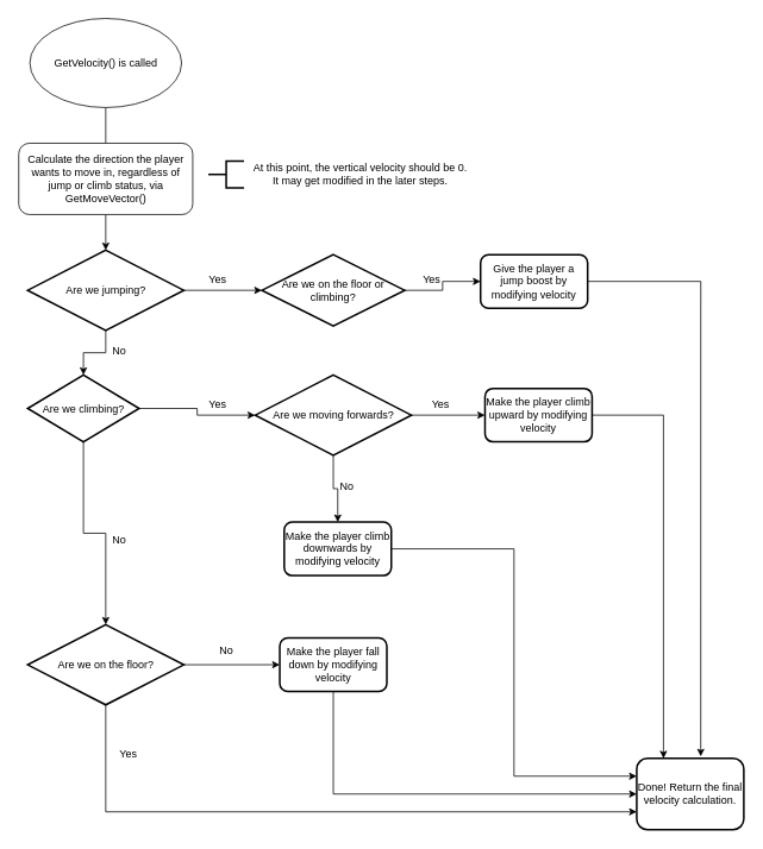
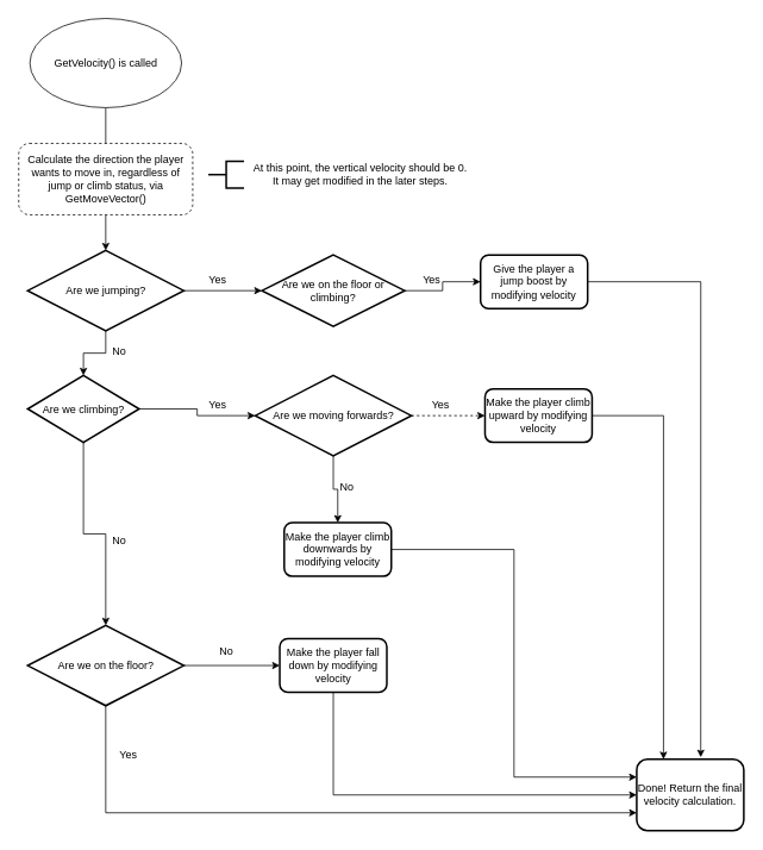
  <mxCell id="0" />
  <mxCell id="1" parent="0" />
  <mxCell id="2" value="" style="edgeStyle=orthogonalEdgeStyle;rounded=0;orthogonalLoop=1;jettySize=auto;html=1;labelBackgroundColor=none;fontColor=default;endArrow=none;" edge="1" parent="1" source="3" target="5"><mxGeometry relative="1" as="geometry" /></mxCell>
  <mxCell id="3" value="&lt;div&gt;GetVelocity() is called&lt;br&gt;&lt;/div&gt;" style="verticalLabelPosition=middle;verticalAlign=middle;html=1;shape=mxgraph.flowchart.on-page_reference;labelPosition=center;align=center;labelBackgroundColor=none;" vertex="1" parent="1"><mxGeometry x="33" y="20" width="170" height="100" as="geometry" /></mxCell>
  <mxCell id="4" value="" style="edgeStyle=orthogonalEdgeStyle;rounded=0;orthogonalLoop=1;jettySize=auto;html=1;labelBackgroundColor=none;fontColor=default;" edge="1" parent="1" source="5" target="8"><mxGeometry relative="1" as="geometry" /></mxCell>
- <mxCell id="5" value="Calculate the direction the player wants to move in, regardless of jump or climb status, via GetMoveVector()" style="rounded=1;whiteSpace=wrap;html=1;labelBackgroundColor=none;" vertex="1" parent="1"><mxGeometry x="20.5" y="160" width="195" height="80" as="geometry" /></mxCell>
+ <mxCell id="5" value="Calculate the direction the player wants to move in, regardless of jump or climb status, via GetMoveVector()" style="rounded=1;whiteSpace=wrap;html=1;labelBackgroundColor=none;dashed=1;" vertex="1" parent="1"><mxGeometry x="20.5" y="160" width="195" height="80" as="geometry" /></mxCell>
  <mxCell id="6" value="" style="edgeStyle=orthogonalEdgeStyle;rounded=0;orthogonalLoop=1;jettySize=auto;html=1;" edge="1" parent="1" source="8" target="10"><mxGeometry relative="1" as="geometry" /></mxCell>
  <mxCell id="7" value="" style="edgeStyle=orthogonalEdgeStyle;rounded=0;orthogonalLoop=1;jettySize=auto;html=1;" edge="1" parent="1" source="8" target="17"><mxGeometry relative="1" as="geometry" /></mxCell>
  <mxCell id="8" value="&lt;div&gt;Are we jumping?&lt;/div&gt;" style="strokeWidth=2;html=1;shape=mxgraph.flowchart.decision;whiteSpace=wrap;labelBackgroundColor=none;" vertex="1" parent="1"><mxGeometry x="30.5" y="280" width="175" height="90" as="geometry" /></mxCell>
  <mxCell id="9" value="" style="edgeStyle=orthogonalEdgeStyle;rounded=0;orthogonalLoop=1;jettySize=auto;html=1;" edge="1" parent="1" source="10" target="13"><mxGeometry relative="1" as="geometry" /></mxCell>
  <mxCell id="10" value="Are we on the floor or climbing?" style="rhombus;whiteSpace=wrap;html=1;strokeWidth=2;labelBackgroundColor=none;" vertex="1" parent="1"><mxGeometry x="293" y="285" width="160" height="80" as="geometry" /></mxCell>
  <mxCell id="11" value="Yes" style="text;html=1;align=center;verticalAlign=middle;resizable=0;points=[];autosize=1;strokeColor=none;fillColor=none;" vertex="1" parent="1"><mxGeometry x="223" y="298" width="40" height="30" as="geometry" /></mxCell>
  <mxCell id="12" style="edgeStyle=orthogonalEdgeStyle;rounded=0;orthogonalLoop=1;jettySize=auto;html=1;entryX=0.598;entryY=-0.027;entryDx=0;entryDy=0;entryPerimeter=0;" edge="1" parent="1" source="13" target="33"><mxGeometry relative="1" as="geometry"><mxPoint x="773" y="890" as="targetPoint" /></mxGeometry></mxCell>
  <mxCell id="13" value="Give the player a jump boost by modifying velocity" style="rounded=1;whiteSpace=wrap;html=1;strokeWidth=2;labelBackgroundColor=none;" vertex="1" parent="1"><mxGeometry x="538" y="285" width="120" height="60" as="geometry" /></mxCell>
  <mxCell id="14" value="Yes" style="text;html=1;align=center;verticalAlign=middle;resizable=0;points=[];autosize=1;strokeColor=none;fillColor=none;" vertex="1" parent="1"><mxGeometry x="463" y="298" width="40" height="30" as="geometry" /></mxCell>
  <mxCell id="15" value="" style="edgeStyle=orthogonalEdgeStyle;rounded=0;orthogonalLoop=1;jettySize=auto;html=1;" edge="1" parent="1" source="17" target="21"><mxGeometry relative="1" as="geometry" /></mxCell>
  <mxCell id="16" value="" style="edgeStyle=orthogonalEdgeStyle;rounded=0;orthogonalLoop=1;jettySize=auto;html=1;" edge="1" parent="1" source="17" target="25"><mxGeometry relative="1" as="geometry" /></mxCell>
  <mxCell id="17" value="Are we climbing?" style="strokeWidth=2;html=1;shape=mxgraph.flowchart.decision;whiteSpace=wrap;labelBackgroundColor=none;" vertex="1" parent="1"><mxGeometry x="30.5" y="420" width="125" height="75" as="geometry" /></mxCell>
  <mxCell id="18" value="No" style="text;html=1;align=center;verticalAlign=middle;resizable=0;points=[];autosize=1;strokeColor=none;fillColor=none;" vertex="1" parent="1"><mxGeometry x="113" y="378" width="40" height="30" as="geometry" /></mxCell>
  <mxCell id="19" value="" style="edgeStyle=orthogonalEdgeStyle;rounded=0;orthogonalLoop=1;jettySize=auto;html=1;" edge="1" parent="1" source="21" target="33"><mxGeometry relative="1" as="geometry"><Array as="points"><mxPoint x="118" y="910" /></Array></mxGeometry></mxCell>
  <mxCell id="20" value="" style="edgeStyle=orthogonalEdgeStyle;rounded=0;orthogonalLoop=1;jettySize=auto;html=1;" edge="1" parent="1" source="21" target="36"><mxGeometry relative="1" as="geometry" /></mxCell>
  <mxCell id="21" value="Are we on the floor?" style="strokeWidth=2;html=1;shape=mxgraph.flowchart.decision;whiteSpace=wrap;labelBackgroundColor=none;" vertex="1" parent="1"><mxGeometry x="30.5" y="700" width="175" height="90" as="geometry" /></mxCell>
  <mxCell id="22" value="No" style="text;html=1;align=center;verticalAlign=middle;resizable=0;points=[];autosize=1;strokeColor=none;fillColor=none;" vertex="1" parent="1"><mxGeometry x="113" y="590" width="40" height="30" as="geometry" /></mxCell>
- <mxCell id="23" value="" style="edgeStyle=orthogonalEdgeStyle;rounded=0;orthogonalLoop=1;jettySize=auto;html=1;" edge="1" parent="1" source="25" target="28"><mxGeometry relative="1" as="geometry" /></mxCell>
+ <mxCell id="23" value="" style="edgeStyle=orthogonalEdgeStyle;rounded=0;orthogonalLoop=1;jettySize=auto;html=1;dashed=1;" edge="1" parent="1" source="25" target="28"><mxGeometry relative="1" as="geometry" /></mxCell>
  <mxCell id="24" value="" style="edgeStyle=orthogonalEdgeStyle;rounded=0;orthogonalLoop=1;jettySize=auto;html=1;" edge="1" parent="1" source="25" target="31"><mxGeometry relative="1" as="geometry" /></mxCell>
  <mxCell id="25" value="Are we moving forwards?" style="strokeWidth=2;html=1;shape=mxgraph.flowchart.decision;whiteSpace=wrap;labelBackgroundColor=none;" vertex="1" parent="1"><mxGeometry x="285.5" y="420" width="175" height="90" as="geometry" /></mxCell>
  <mxCell id="26" value="&lt;div&gt;Yes&lt;/div&gt;" style="text;html=1;align=center;verticalAlign=middle;resizable=0;points=[];autosize=1;strokeColor=none;fillColor=none;" vertex="1" parent="1"><mxGeometry x="223" y="438" width="40" height="30" as="geometry" /></mxCell>
  <mxCell id="27" style="edgeStyle=orthogonalEdgeStyle;rounded=0;orthogonalLoop=1;jettySize=auto;html=1;entryX=0.25;entryY=0;entryDx=0;entryDy=0;" edge="1" parent="1" source="28" target="33"><mxGeometry relative="1" as="geometry" /></mxCell>
  <mxCell id="28" value="Make the player climb upward by modifying velocity" style="rounded=1;whiteSpace=wrap;html=1;strokeWidth=2;labelBackgroundColor=none;" vertex="1" parent="1"><mxGeometry x="543" y="435" width="120" height="60" as="geometry" /></mxCell>
  <mxCell id="29" value="Yes" style="text;html=1;align=center;verticalAlign=middle;resizable=0;points=[];autosize=1;strokeColor=none;fillColor=none;" vertex="1" parent="1"><mxGeometry x="473" y="438" width="40" height="30" as="geometry" /></mxCell>
  <mxCell id="30" style="edgeStyle=orthogonalEdgeStyle;rounded=0;orthogonalLoop=1;jettySize=auto;html=1;entryX=0;entryY=0.25;entryDx=0;entryDy=0;" edge="1" parent="1" source="31" target="33"><mxGeometry relative="1" as="geometry" /></mxCell>
  <mxCell id="31" value="Make the player climb downwards by modifying velocity" style="rounded=1;whiteSpace=wrap;html=1;strokeWidth=2;labelBackgroundColor=none;" vertex="1" parent="1"><mxGeometry x="318" y="585" width="120" height="60" as="geometry" /></mxCell>
  <mxCell id="32" value="&lt;div&gt;No&lt;/div&gt;" style="text;html=1;align=center;verticalAlign=middle;resizable=0;points=[];autosize=1;strokeColor=none;fillColor=none;" vertex="1" parent="1"><mxGeometry x="368" y="530" width="40" height="30" as="geometry" /></mxCell>
  <mxCell id="33" value="Done! Return the final velocity calculation." style="rounded=1;whiteSpace=wrap;html=1;strokeWidth=2;labelBackgroundColor=none;" vertex="1" parent="1"><mxGeometry x="713" y="850" width="120" height="80" as="geometry" /></mxCell>
  <mxCell id="34" value="&lt;div&gt;Yes&lt;/div&gt;" style="text;html=1;align=center;verticalAlign=middle;resizable=0;points=[];autosize=1;strokeColor=none;fillColor=none;" vertex="1" parent="1"><mxGeometry x="123" y="830" width="40" height="30" as="geometry" /></mxCell>
  <mxCell id="35" style="edgeStyle=orthogonalEdgeStyle;rounded=0;orthogonalLoop=1;jettySize=auto;html=1;" edge="1" parent="1" source="36" target="33"><mxGeometry relative="1" as="geometry"><Array as="points"><mxPoint x="373" y="890" /></Array></mxGeometry></mxCell>
  <mxCell id="36" value="Make the player fall down by modifying velocity" style="rounded=1;whiteSpace=wrap;html=1;strokeWidth=2;labelBackgroundColor=none;" vertex="1" parent="1"><mxGeometry x="313" y="715" width="120" height="60" as="geometry" /></mxCell>
  <mxCell id="37" value="No" style="text;html=1;align=center;verticalAlign=middle;resizable=0;points=[];autosize=1;strokeColor=none;fillColor=none;" vertex="1" parent="1"><mxGeometry x="233" y="715" width="40" height="30" as="geometry" /></mxCell>
  <mxCell id="38" value="" style="strokeWidth=2;html=1;shape=mxgraph.flowchart.annotation_2;align=left;labelPosition=right;pointerEvents=1;" vertex="1" parent="1"><mxGeometry x="233" y="180" width="40" height="30" as="geometry" /></mxCell>
  <mxCell id="39" value="&lt;div&gt;At this point, the vertical velocity should be 0.&lt;/div&gt;&lt;div&gt;It may get modified in the later steps.&lt;/div&gt;" style="text;html=1;align=center;verticalAlign=middle;resizable=0;points=[];autosize=1;strokeColor=none;fillColor=none;" vertex="1" parent="1"><mxGeometry x="273" y="175" width="260" height="40" as="geometry" /></mxCell>
